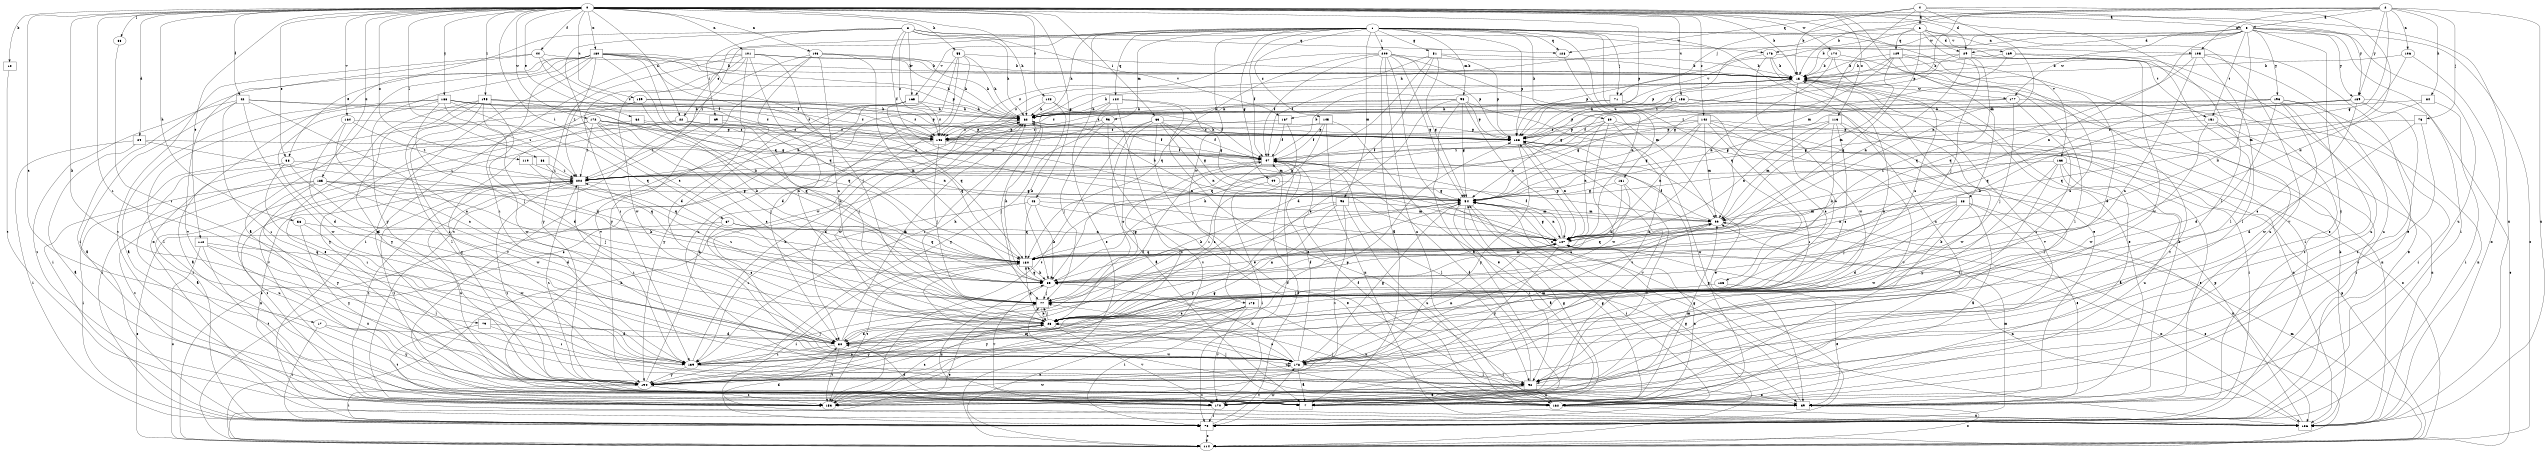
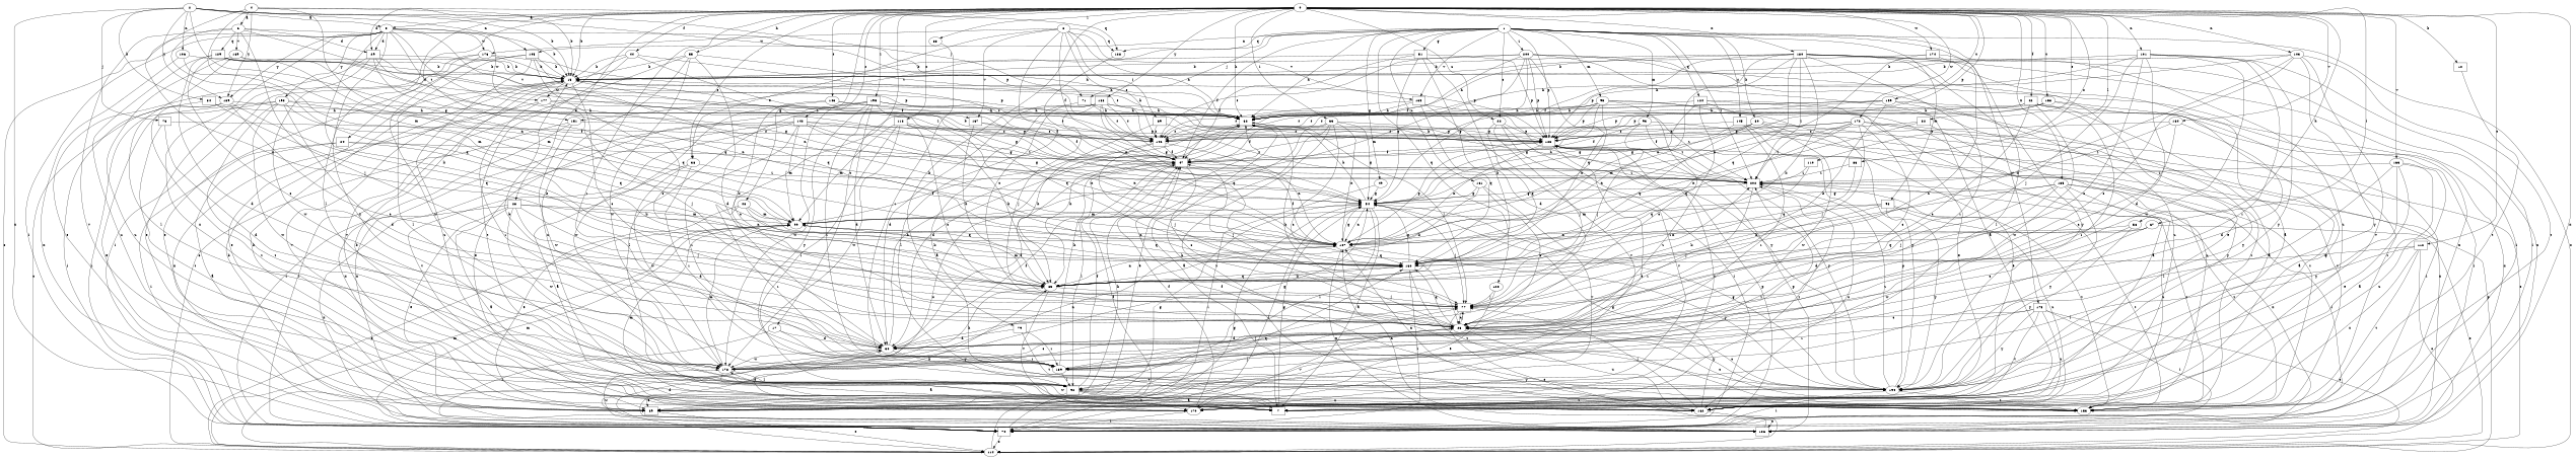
  strict digraph {
    node [shape=ellipse]
    0
    5
    10 [shape=box]
    15
    17
    22
    24 [shape=box]
    28 [shape=box]
    29 [shape=box]
    32 [shape=box]
    38
    42 [shape=box]
    44
    48
    55
    58
    62 [shape=box]
    63
    67
    79 [shape=box]
    86 [shape=box]
    88
    92 [shape=box]
    101 [shape=box]
    103
    110 [shape=box]
    112 [shape=box]
    113 [shape=box]
    123 [shape=box]
    139
    142 [shape=box]
    143
    158
    159
    163
    164
    172
-   174
+   174 [shape=box]
    180 [shape=box]
    185
    186 [shape=box]
    188 [shape=box]
    195 [shape=box]
    114
    151
    162
    189
    167 [shape=box]
    176
    85
    107
    70 [shape=box]
    177
    193
    194
    153
    54 [shape=box]
    23
    146 [shape=box]
    170
    39 [shape=box]
    30
    77 [shape=box]
    130 [shape=box]
    47 [shape=box]
    7 [shape=box]
    99
    178
    202 [shape=box]
    1
    49
    51 [shape=box]
    71 [shape=box]
    80
    93
    95
    98 [shape=box]
    105 [shape=box]
    124 [shape=box]
    125
    128
    145 [shape=box]
    161
    165 [shape=box]
    175 [shape=box]
    200
    2
    76 [shape=box]
    84 [shape=box]
    106
    n91 [label=8]
    69 [shape=box]
    4
    6
    129 [shape=box]
    169
    0 -> 5 [label=a]
    0 -> 10 [label=b]
    0 -> 15 [label=b]
    0 -> 17 [label=c]
    0 -> 22 [label=c]
    0 -> 24 [label=d]
    0 -> 28 [label=d]
    0 -> 29 [label=d]
    0 -> 32 [label=e]
    0 -> 38 [label=e]
    0 -> 42 [label=f]
    0 -> 44 [label=f]
    0 -> 48 [label=g]
    0 -> 55 [label=h]
    0 -> 58 [label=h]
    0 -> 62 [label=h]
    0 -> 63 [label=i]
    0 -> 67 [label=i]
    0 -> 79 [label=k]
    0 -> 86 [label=l]
    0 -> 88 [label=l]
    0 -> 92 [label=l]
    0 -> 101 [label=n]
    0 -> 103 [label=n]
    0 -> 110 [label=o]
    0 -> 112 [label=o]
    0 -> 113 [label=o]
    0 -> 123 [label=p]
    0 -> 139 [label=r]
    0 -> 142 [label=s]
    0 -> 143 [label=s]
    0 -> 158 [label=u]
    0 -> 159 [label=u]
    0 -> 163 [label=v]
    0 -> 164 [label=v]
    0 -> 172 [label=w]
    0 -> 174 [label=w]
    0 -> 180 [label=x]
    0 -> 185 [label=x]
    0 -> 186 [label=x]
    0 -> 188 [label=y]
    0 -> 195 [label=z]
    5 -> 15 [label=b]
    5 -> 29 [label=d]
    5 -> 114 [label=o]
    5 -> 151 [label=t]
    5 -> 162 [label=u]
    5 -> 189 [label=y]
    5 -> 167 [label=v]
    5 -> 176 [label=w]
    5 -> 85 [label=k]
    5 -> 107 [label=n]
    5 -> 70 [label=i]
    5 -> 177 [label=w]
    5 -> 193 [label=y]
    5 -> 194 [label=y]
    10 -> 153 [label=t]
    15 -> 62 [label=h]
    15 -> 177 [label=w]
    15 -> 54 [label=g]
    15 -> 23 [label=c]
    15 -> 146 [label=s]
    15 -> 170 [label=v]
    15 -> 39 [label=e]
    17 -> 70 [label=i]
    17 -> 194 [label=y]
    17 -> 30 [label=d]
    22 -> 123 [label=p]
    22 -> 70 [label=i]
    22 -> 170 [label=v]
    22 -> 77 [label=j]
    22 -> 130 [label=q]
    24 -> 85 [label=k]
    24 -> 70 [label=i]
    24 -> 47 [label=q]
    24 -> 7 [label=a]
    28 -> 186 [label=x]
    28 -> 107 [label=n]
    28 -> 39 [label=e]
    28 -> 30 [label=d]
    28 -> 77 [label=j]
    28 -> 7 [label=a]
    28 -> 99 [label=m]
    28 -> 178 [label=w]
    29 -> 15 [label=b]
    29 -> 123 [label=p]
    29 -> 107 [label=n]
    29 -> 39 [label=e]
    29 -> 130 [label=q]
    29 -> 178 [label=w]
    32 -> 107 [label=n]
    32 -> 194 [label=y]
    32 -> 146 [label=s]
    38 -> 139 [label=r]
    38 -> 7 [label=a]
    38 -> 178 [label=w]
    38 -> 202 [label=z]
    42 -> 62 [label=h]
    42 -> 139 [label=r]
    42 -> 153 [label=t]
    42 -> 23 [label=c]
    42 -> 146 [label=s]
    42 -> 7 [label=a]
    42 -> 178 [label=w]
    44 -> 15 [label=b]
    44 -> 153 [label=t]
    44 -> 146 [label=s]
    44 -> 170 [label=v]
    44 -> 47 [label=f]
    48 -> 139 [label=r]
    48 -> 85 [label=k]
    48 -> 39 [label=e]
    48 -> 130 [label=q]
    48 -> 99 [label=m]
    55 -> 15 [label=b]
    55 -> 62 [label=h]
    55 -> 114 [label=o]
    55 -> 162 [label=u]
    55 -> 30 [label=d]
    55 -> 178 [label=w]
    58 -> 107 [label=n]
    58 -> 194 [label=y]
    58 -> 178 [label=w]
    62 -> 123 [label=p]
    62 -> 85 [label=k]
    62 -> 146 [label=s]
    62 -> 30 [label=d]
    62 -> 77 [label=j]
    63 -> 123 [label=p]
    63 -> 107 [label=n]
    63 -> 153 [label=t]
    63 -> 54 [label=g]
    63 -> 23 [label=c]
    63 -> 39 [label=e]
    63 -> 47 [label=f]
    63 -> 7 [label=a]
    67 -> 114 [label=o]
    67 -> 107 [label=n]
    67 -> 23 [label=c]
    67 -> 130 [label=q]
    79 -> 139 [label=r]
    79 -> 153 [label=t]
    79 -> 30 [label=d]
    86 -> 130 [label=q]
    86 -> 202 [label=z]
    88 -> 139 [label=r]
    92 -> 162 [label=u]
    92 -> 153 [label=t]
    92 -> 170 [label=v]
    92 -> 39 [label=e]
    92 -> 47 [label=f]
    92 -> 7 [label=a]
    101 -> 15 [label=b]
    101 -> 62 [label=h]
    101 -> 139 [label=r]
    101 -> 70 [label=i]
    101 -> 194 [label=y]
    101 -> 23 [label=c]
    101 -> 30 [label=d]
    101 -> 77 [label=j]
    101 -> 178 [label=w]
    103 -> 15 [label=b]
    103 -> 62 [label=h]
    103 -> 85 [label=k]
    103 -> 194 [label=y]
    103 -> 153 [label=t]
    103 -> 23 [label=c]
    103 -> 170 [label=v]
    110 -> 130 [label=q]
    110 -> 202 [label=z]
    112 -> 92 [label=l]
    112 -> 114 [label=o]
    112 -> 162 [label=u]
    112 -> 153 [label=t]
    112 -> 130 [label=q]
    113 -> 92 [label=l]
    113 -> 123 [label=p]
    113 -> 85 [label=k]
    113 -> 107 [label=n]
    113 -> 23 [label=c]
    113 -> 99 [label=m]
    113 -> 178 [label=w]
    123 -> 62 [label=h]
    123 -> 107 [label=n]
    123 -> 194 [label=y]
    123 -> 170 [label=v]
    123 -> 39 [label=e]
    123 -> 47 [label=f]
    139 -> 62 [label=h]
    139 -> 92 [label=l]
    139 -> 194 [label=y]
    139 -> 77 [label=j]
    142 -> 139 [label=r]
    142 -> 186 [label=x]
    142 -> 107 [label=n]
    142 -> 70 [label=i]
    142 -> 54 [label=g]
    142 -> 146 [label=s]
    142 -> 170 [label=v]
    142 -> 99 [label=m]
    142 -> 202 [label=z]
    143 -> 62 [label=h]
    143 -> 85 [label=k]
    143 -> 47 [label=f]
    143 -> 178 [label=w]
    158 -> 62 [label=h]
    158 -> 123 [label=p]
    158 -> 186 [label=x]
    158 -> 54 [label=g]
    158 -> 170 [label=v]
    159 -> 62 [label=h]
    159 -> 123 [label=p]
    159 -> 85 [label=k]
    159 -> 70 [label=i]
    159 -> 194 [label=y]
    159 -> 146 [label=s]
    163 -> 92 [label=l]
    163 -> 162 [label=u]
    163 -> 194 [label=y]
    163 -> 39 [label=e]
    163 -> 7 [label=a]
    163 -> 202 [label=z]
    164 -> 123 [label=p]
    164 -> 23 [label=c]
    164 -> 30 [label=d]
    164 -> 202 [label=z]
    172 -> 123 [label=p]
    172 -> 70 [label=i]
    172 -> 23 [label=c]
    172 -> 146 [label=s]
    172 -> 77 [label=j]
    172 -> 130 [label=q]
    172 -> 7 [label=a]
    172 -> 99 [label=m]
    172 -> 202 [label=z]
    174 -> 15 [label=b]
    174 -> 92 [label=l]
    174 -> 107 [label=n]
    174 -> 23 [label=c]
    180 -> 15 [label=b]
    180 -> 62 [label=h]
    180 -> 123 [label=p]
    180 -> 139 [label=r]
    180 -> 186 [label=x]
    180 -> 85 [label=k]
    180 -> 107 [label=n]
    180 -> 70 [label=i]
    180 -> 194 [label=y]
    180 -> 39 [label=e]
    180 -> 130 [label=q]
    180 -> 47 [label=f]
    180 -> 7 [label=a]
    180 -> 202 [label=z]
    185 -> 162 [label=u]
    185 -> 85 [label=k]
    185 -> 70 [label=i]
    185 -> 194 [label=y]
    185 -> 153 [label=t]
    185 -> 54 [label=g]
    185 -> 30 [label=d]
    185 -> 77 [label=j]
    186 -> 15 [label=b]
    186 -> 123 [label=p]
    186 -> 85 [label=k]
    186 -> 107 [label=n]
    186 -> 30 [label=d]
    188 -> 62 [label=h]
    188 -> 92 [label=l]
    188 -> 54 [label=g]
    188 -> 146 [label=s]
    188 -> 30 [label=d]
    188 -> 77 [label=j]
    188 -> 130 [label=q]
    188 -> 7 [label=a]
    188 -> 202 [label=z]
    195 -> 62 [label=h]
    195 -> 92 [label=l]
    195 -> 139 [label=r]
    195 -> 194 [label=y]
    195 -> 146 [label=s]
    195 -> 39 [label=e]
    195 -> 30 [label=d]
    195 -> 130 [label=q]
    195 -> 178 [label=w]
    114 -> 62 [label=h]
    114 -> 123 [label=p]
    114 -> 54 [label=g]
    114 -> 99 [label=m]
    151 -> 123 [label=p]
    151 -> 186 [label=x]
    151 -> 70 [label=i]
    151 -> 178 [label=w]
    162 -> 186 [label=x]
    162 -> 107 [label=n]
    162 -> 54 [label=g]
    162 -> 77 [label=j]
    162 -> 47 [label=f]
    189 -> 62 [label=h]
    189 -> 114 [label=o]
    189 -> 85 [label=k]
    189 -> 153 [label=t]
-   189 -> 54 [label=g]
    189 -> 23 [label=c]
    167 -> 85 [label=k]
    167 -> 146 [label=s]
    167 -> 47 [label=f]
    176 -> 15 [label=b]
    176 -> 123 [label=p]
    176 -> 70 [label=i]
    176 -> 39 [label=e]
    176 -> 178 [label=w]
    85 -> 107 [label=n]
    85 -> 170 [label=v]
    85 -> 77 [label=j]
    85 -> 130 [label=q]
    85 -> 99 [label=m]
    107 -> 123 [label=p]
    107 -> 186 [label=x]
    107 -> 194 [label=y]
    107 -> 54 [label=g]
    107 -> 130 [label=q]
    107 -> 47 [label=f]
    70 -> 123 [label=p]
    70 -> 114 [label=o]
    70 -> 47 [label=f]
    70 -> 99 [label=m]
    70 -> 178 [label=w]
    177 -> 62 [label=h]
    177 -> 139 [label=r]
    177 -> 186 [label=x]
    177 -> 54 [label=g]
    177 -> 77 [label=j]
    193 -> 62 [label=h]
    193 -> 70 [label=i]
    193 -> 153 [label=t]
    193 -> 39 [label=e]
    193 -> 30 [label=d]
    193 -> 130 [label=q]
    193 -> 47 [label=f]
    193 -> 178 [label=w]
    194 -> 62 [label=h]
    194 -> 123 [label=p]
    194 -> 70 [label=i]
    194 -> 153 [label=t]
    194 -> 54 [label=g]
    194 -> 23 [label=c]
    194 -> 202 [label=z]
    153 -> 23 [label=c]
    153 -> 178 [label=w]
    153 -> 202 [label=z]
    54 -> 62 [label=h]
    54 -> 92 [label=l]
    54 -> 107 [label=n]
    54 -> 70 [label=i]
    54 -> 77 [label=j]
    54 -> 7 [label=a]
    54 -> 99 [label=m]
    23 -> 62 [label=h]
    23 -> 162 [label=u]
    23 -> 194 [label=y]
    23 -> 170 [label=v]
    23 -> 30 [label=d]
    23 -> 77 [label=j]
    23 -> 130 [label=q]
    146 -> 114 [label=o]
    146 -> 107 [label=n]
    146 -> 77 [label=j]
    146 -> 47 [label=f]
    170 -> 70 [label=i]
    170 -> 30 [label=d]
    170 -> 47 [label=f]
    39 -> 15 [label=b]
    39 -> 114 [label=o]
    39 -> 54 [label=g]
    39 -> 77 [label=j]
    39 -> 130 [label=q]
    39 -> 202 [label=z]
    30 -> 15 [label=b]
    30 -> 62 [label=h]
    30 -> 139 [label=r]
    30 -> 153 [label=t]
    30 -> 47 [label=f]
    30 -> 178 [label=w]
    77 -> 114 [label=o]
    77 -> 23 [label=c]
    77 -> 202 [label=z]
    130 -> 85 [label=k]
    130 -> 70 [label=i]
    130 -> 153 [label=t]
    130 -> 54 [label=g]
    47 -> 15 [label=b]
    47 -> 92 [label=l]
    47 -> 23 [label=c]
    47 -> 77 [label=j]
    47 -> 202 [label=z]
    7 -> 15 [label=b]
    7 -> 54 [label=g]
    7 -> 99 [label=m]
    7 -> 202 [label=z]
    99 -> 114 [label=o]
    99 -> 107 [label=n]
    99 -> 130 [label=q]
    99 -> 47 [label=f]
    178 -> 92 [label=l]
    178 -> 85 [label=k]
    178 -> 107 [label=n]
    178 -> 54 [label=g]
    178 -> 23 [label=c]
    178 -> 47 [label=f]
    178 -> 7 [label=a]
    178 -> 99 [label=m]
    202 -> 62 [label=h]
    202 -> 139 [label=r]
    202 -> 186 [label=x]
    202 -> 162 [label=u]
    202 -> 153 [label=t]
    202 -> 54 [label=g]
    1 -> 22 [label=c]
    1 -> 62 [label=h]
    1 -> 123 [label=p]
    1 -> 114 [label=o]
    1 -> 151 [label=t]
    1 -> 162 [label=u]
    1 -> 47 [label=f]
    1 -> 202 [label=z]
    1 -> 49 [label=g]
    1 -> 51 [label=g]
    1 -> 71 [label=j]
    1 -> 80 [label=k]
    1 -> 93 [label=m]
    1 -> 95 [label=m]
    1 -> 98 [label=m]
    1 -> 105 [label=n]
    1 -> 124 [label=q]
    1 -> 125 [label=q]
    1 -> 128 [label=q]
    1 -> 145 [label=s]
    1 -> 161 [label=u]
    1 -> 165 [label=v]
    1 -> 175 [label=w]
    1 -> 200 [label=z]
    49 -> 70 [label=i]
    49 -> 54 [label=g]
    51 -> 15 [label=b]
    51 -> 123 [label=p]
    51 -> 85 [label=k]
    51 -> 54 [label=g]
    51 -> 30 [label=d]
    51 -> 47 [label=f]
    71 -> 62 [label=h]
    71 -> 23 [label=c]
    71 -> 146 [label=s]
    80 -> 123 [label=p]
    80 -> 114 [label=o]
    80 -> 107 [label=n]
    80 -> 153 [label=t]
    80 -> 130 [label=q]
    80 -> 178 [label=w]
    93 -> 153 [label=t]
    93 -> 146 [label=s]
    93 -> 77 [label=j]
    93 -> 47 [label=f]
    93 -> 202 [label=z]
    95 -> 62 [label=h]
    95 -> 123 [label=p]
    95 -> 162 [label=u]
    95 -> 107 [label=n]
    95 -> 54 [label=g]
    95 -> 23 [label=c]
    95 -> 146 [label=s]
    95 -> 7 [label=a]
    98 -> 162 [label=u]
    98 -> 85 [label=k]
    98 -> 194 [label=y]
    98 -> 153 [label=t]
    98 -> 77 [label=j]
    98 -> 99 [label=m]
    105 -> 15 [label=b]
    105 -> 92 [label=l]
    105 -> 162 [label=u]
    105 -> 23 [label=c]
    105 -> 39 [label=e]
    105 -> 130 [label=q]
    124 -> 62 [label=h]
    124 -> 139 [label=r]
    124 -> 194 [label=y]
    124 -> 153 [label=t]
    124 -> 54 [label=g]
    124 -> 39 [label=e]
    125 -> 39 [label=e]
    125 -> 77 [label=j]
    128 -> 107 [label=n]
    145 -> 139 [label=r]
    145 -> 186 [label=x]
    145 -> 146 [label=s]
    145 -> 39 [label=e]
    145 -> 47 [label=f]
    161 -> 85 [label=k]
    161 -> 54 [label=g]
    161 -> 23 [label=c]
    161 -> 170 [label=v]
    165 -> 62 [label=h]
    165 -> 194 [label=y]
    165 -> 146 [label=s]
    165 -> 170 [label=v]
    165 -> 130 [label=q]
    175 -> 139 [label=r]
    175 -> 114 [label=o]
    175 -> 162 [label=u]
    175 -> 70 [label=i]
    175 -> 194 [label=y]
    175 -> 23 [label=c]
    175 -> 170 [label=v]
    200 -> 15 [label=b]
    200 -> 123 [label=p]
    200 -> 186 [label=x]
    200 -> 162 [label=u]
    200 -> 54 [label=g]
    200 -> 146 [label=s]
    200 -> 130 [label=q]
    200 -> 47 [label=f]
    200 -> 7 [label=a]
    200 -> 99 [label=m]
    2 -> 5 [label=a]
    2 -> 15 [label=b]
    2 -> 123 [label=p]
    2 -> 186 [label=x]
    2 -> 189 [label=y]
    2 -> 54 [label=g]
    2 -> 71 [label=j]
    2 -> 105 [label=n]
    2 -> 76 [label=j]
    2 -> 84 [label=k]
    2 -> 106 [label=n]
    76 -> 153 [label=t]
    76 -> 146 [label=s]
    76 -> 30 [label=d]
    84 -> 62 [label=h]
    84 -> 70 [label=i]
    84 -> 130 [label=q]
    106 -> 15 [label=b]
    106 -> 186 [label=x]
    106 -> 99 [label=m]
    n91 -> 38 [label=e]
    n91 -> 62 [label=h]
    n91 -> 167 [label=v]
    n91 -> 176 [label=w]
    n91 -> 23 [label=c]
    n91 -> 146 [label=s]
    n91 -> 47 [label=f]
    n91 -> 128 [label=q]
    n91 -> 165 [label=v]
    n91 -> 69 [label=i]
    69 -> 85 [label=k]
    69 -> 146 [label=s]
    69 -> 202 [label=z]
    4 -> 15 [label=b]
    4 -> 189 [label=y]
    4 -> 85 [label=k]
    4 -> 107 [label=n]
    4 -> 99 [label=m]
    4 -> 128 [label=q]
    4 -> 6 [label=a]
    6 -> 29 [label=d]
    6 -> 62 [label=h]
    6 -> 170 [label=v]
    6 -> 77 [label=j]
    6 -> 130 [label=q]
    6 -> 202 [label=z]
    6 -> 129 [label=q]
    6 -> 169 [label=v]
    129 -> 15 [label=b]
    129 -> 123 [label=p]
    129 -> 162 [label=u]
    129 -> 54 [label=g]
    129 -> 23 [label=c]
    129 -> 30 [label=d]
    129 -> 99 [label=m]
    169 -> 15 [label=b]
    169 -> 92 [label=l]
    169 -> 162 [label=u]
    169 -> 202 [label=z]
  }
